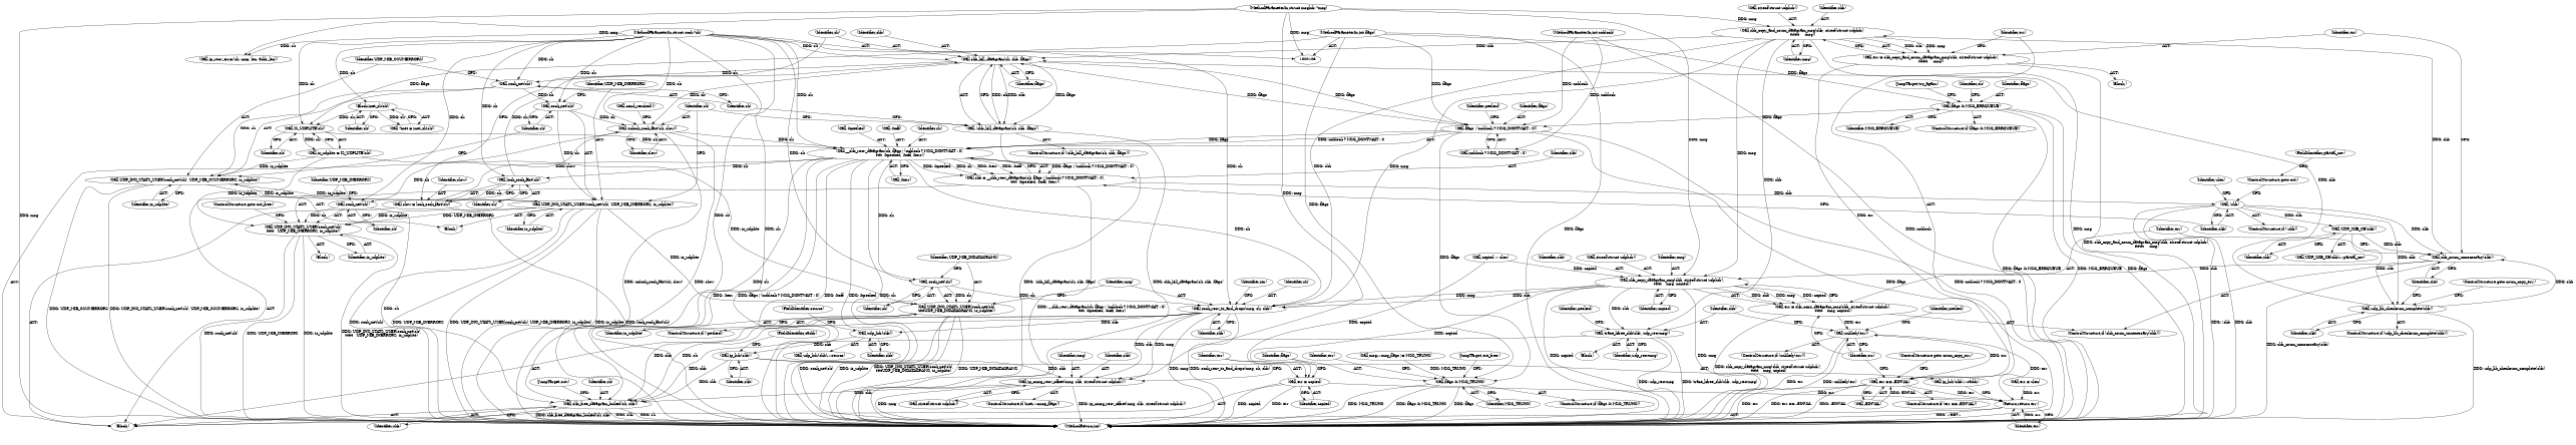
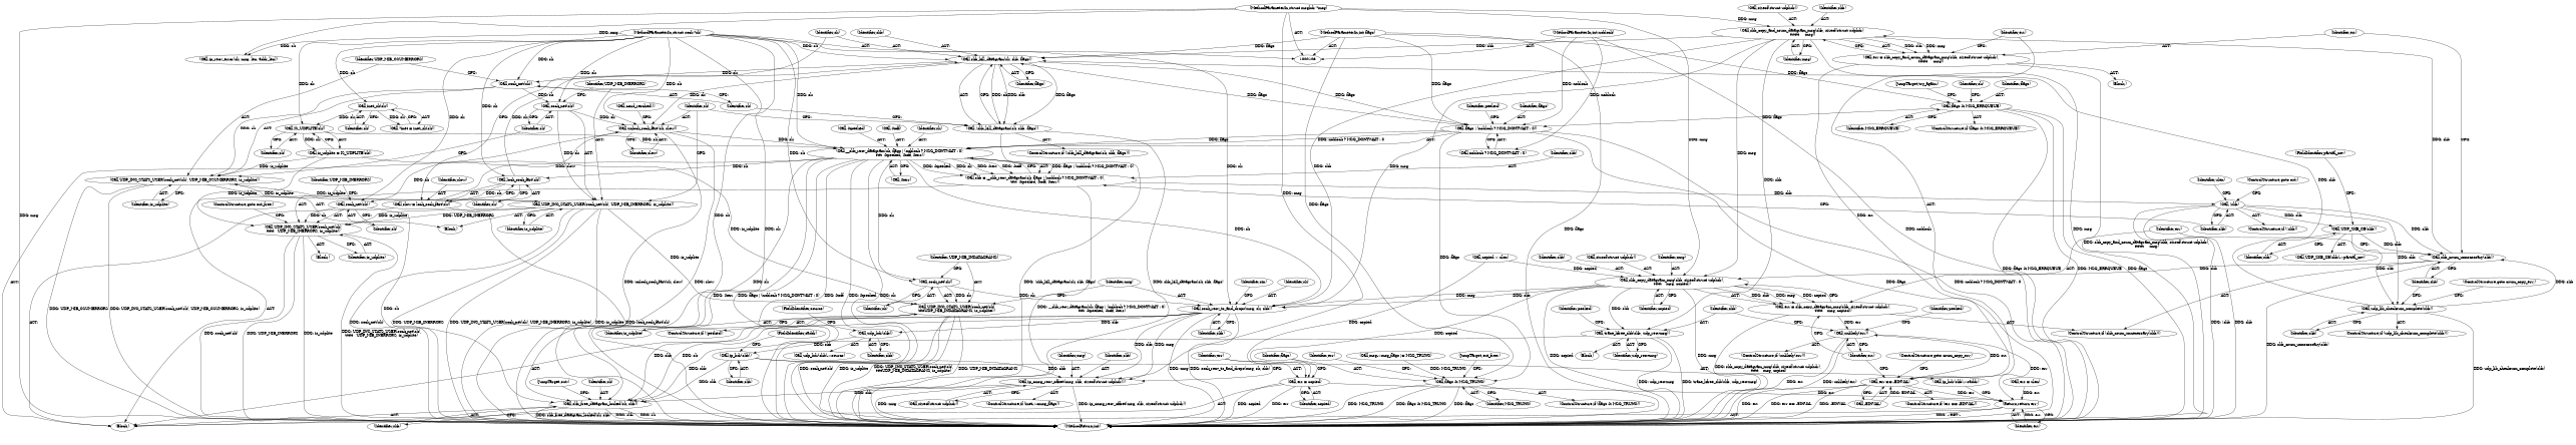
  digraph {
    n1 [label="(Call,skb_copy_and_csum_datagram_msg(skb, sizeof(struct udphdr),\n\t\t\t\t\t\t     msg))"]
    n2 [label="(Call,skb_kill_datagram(sk, skb, flags))"]
    n3 [label="(Call,skb_copy_datagram_msg(skb, sizeof(struct udphdr),\n \t\t\t\t\t    msg, copied))"]
    n4 [label="(Call,trace_kfree_skb(skb, udp_recvmsg))"]
    n5 [label="(Call,sock_recv_ts_and_drops(msg, sk, skb))"]
    n6 [label="(Call,err = skb_copy_and_csum_datagram_msg(skb, sizeof(struct udphdr),\n\t\t\t\t\t\t     msg))"]
    n7 [label="(MethodReturn,int)"]
    n8 [label="(Identifier,msg)"]
    n9 [label="(Call,unlock_sock_fast(sk, slow))"]
    n10 [label="(Call,sock_net(sk))"]
    n11 [label="(Call,flags | (noblock ? MSG_DONTWAIT : 0))"]
    n12 [label="(Call,!skb_kill_datagram(sk, skb, flags))"]
    n13 [label="(Identifier,flags)"]
    n14 [label="(Call,err = skb_copy_datagram_msg(skb, sizeof(struct udphdr),\n \t\t\t\t\t    msg, copied))"]
    n15 [label="(Call,err = copied)"]
    n16 [label="(Identifier,copied)"]
    n17 [label="(Call,skb_free_datagram_locked(sk, skb))"]
    n18 [label="(Identifier,udp_recvmsg)"]
    n19 [label="(Block,)"]
    n20 [label="(Block,)"]
    n21 [label="(Call,ip_cmsg_recv_offset(msg, skb, sizeof(struct udphdr)))"]
    n22 [label="(Call,udp_hdr(skb))"]
    n23 [label="(Identifier,skb)"]
    n24 [label="(Call,err == -EINVAL)"]
    n25 [label="(Block,)"]
    n26 [label="(Call,skb_csum_unnecessary(skb))"]
    n27 [label="(ControlStructure,if (skb_csum_unnecessary(skb)))"]
    n28 [label="(Identifier,skb)"]
    n29 [label="(Call,udp_lib_checksum_complete(skb))"]
    n30 [label="(Call,!skb)"]
    n31 [label="(Call,UDP_SKB_CB(skb))"]
    n32 [label="(ControlStructure,if (!skb))"]
    n33 [label="(Identifier,skb)"]
    n34 [label="(Identifier,skb)"]
    n35 [label="(ControlStructure,if (udp_lib_checksum_complete(skb)))"]
    n36 [label="(Call,UDP_SKB_CB(skb)->partial_cov)"]
    n37 [label="(Identifier,skb)"]
    n38 [label="(Call,skb = __skb_recv_datagram(sk, flags | (noblock ? MSG_DONTWAIT : 0),\n\t\t\t\t  &peeked, &off, &err))"]
    n39 [label="(Call,__skb_recv_datagram(sk, flags | (noblock ? MSG_DONTWAIT : 0),\n\t\t\t\t  &peeked, &off, &err))"]
    n40 [label="(Call,lock_sock_fast(sk))"]
    n41 [label="(Call,sock_net(sk))"]
    n42 [label="(Call,sock_net(sk))"]
    n43 [label="(Call,&err)"]
    n44 [label="(Call,slow = lock_sock_fast(sk))"]
    n45 [label="(Identifier,sk)"]
    n46 [label="(Identifier,skb)"]
    n47 [label="(Call,UDP_INC_STATS_USER(sock_net(sk),\n\t\t\t\t\t   UDP_MIB_INERRORS, is_udplite))"]
    n48 [label="(Identifier,sk)"]
    n49 [label="(Call,UDP_INC_STATS_USER(sock_net(sk),\n\t\t\t\tUDP_MIB_INDATAGRAMS, is_udplite))"]
    n50 [label="(Identifier,sk)"]
    n51 [label="(Call,IS_UDPLITE(sk))"]
    n52 [label="(Identifier,sk)"]
    n53 [label="(Call,is_udplite = IS_UDPLITE(sk))"]
    n54 [label="(Call,UDP_INC_STATS_USER(sock_net(sk), UDP_MIB_CSUMERRORS, is_udplite))"]
    n55 [label="(Call,ip_recv_error(sk, msg, len, addr_len))"]
-   n56 [label="(Block,inet_sk(sk))"]
+   n56 [label="(Call,inet_sk(sk))"]
    n57 [label="(Call,*inet = inet_sk(sk))"]
    n58 [label="(Identifier,sk)"]
    n59 [label="(MethodParameterIn,struct sock *sk)"]
    n60 [label="(Call,sock_net(sk))"]
    1000103
    n62 [label="(Identifier,slow)"]
    n63 [label="(Call,UDP_INC_STATS_USER(sock_net(sk), UDP_MIB_INERRORS, is_udplite))"]
    n64 [label="(Identifier,sk)"]
    n65 [label="(Identifier,sk)"]
    n66 [label="(Call,flags & MSG_TRUNC)"]
    n67 [label="(Call,noblock ? MSG_DONTWAIT : 0)"]
    n68 [label="(ControlStructure,if (!skb_kill_datagram(sk, skb, flags)))"]
    n69 [label="(MethodParameterIn,struct msghdr *msg)"]
    n70 [label="(Call,sizeof(struct udphdr))"]
    n71 [label="(ControlStructure,if (inet->cmsg_flags))"]
    n72 [label="(ControlStructure,if (flags & MSG_TRUNC))"]
    n73 [label="(Identifier,MSG_TRUNC)"]
    n74 [label="(Call,flags & MSG_ERRQUEUE)"]
    n75 [label="(Identifier,MSG_ERRQUEUE)"]
    n76 [label="(ControlStructure,if (flags & MSG_ERRQUEUE))"]
    n77 [label="(MethodParameterIn,int flags)"]
    n78 [label="(MethodParameterIn,int noblock)"]
    n79 [label="(Block,)"]
    n80 [label="(Identifier,is_udplite)"]
    n81 [label="(Identifier,is_udplite)"]
    n82 [label="(Call,unlikely(err))"]
    n83 [label="(Return,return err;)"]
    n84 [label="(Identifier,copied)"]
    n85 [label="(Identifier,err)"]
    n86 [label="(ControlStructure,if (unlikely(err)))"]
    n87 [label="(Identifier,err)"]
    n88 [label="(Call,ip_hdr(skb))"]
    n89 [label="(Call,udp_hdr(skb)->source)"]
    n90 [label="(Identifier,skb)"]
    n91 [label="(Call,ip_hdr(skb)->saddr)"]
    n92 [label="(Identifier,skb)"]
    n93 [label="(Call,-EINVAL)"]
    n94 [label="(ControlStructure,if (err == -EINVAL))"]
    n95 [label="(Block,)"]
    n96 [label="(Identifier,is_udplite)"]
    n97 [label="(Identifier,is_udplite)"]
    n98 [label="(ControlStructure,if (!peeked))"]
    n99 [label="(Identifier,sk)"]
    n100 [label="(Identifier,UDP_MIB_INERRORS)"]
    n101 [label="(Identifier,peeked)"]
    n102 [label="(Identifier,skb)"]
    n103 [label="(ControlStructure,goto out_free;)"]
    n104 [label="(Identifier,UDP_MIB_INDATAGRAMS)"]
    n105 [label="(Call,copied < ulen)"]
    n106 [label="(Identifier,UDP_MIB_INERRORS)"]
    n107 [label="(Identifier,peeked)"]
    n108 [label="(FieldIdentifier,partial_cov)"]
    n109 [label="(Identifier,sk)"]
    n110 [label="(Identifier,skb)"]
    n111 [label="(JumpTarget,out:)"]
    n112 [label="(Identifier,msg)"]
    n113 [label="(Identifier,skb)"]
    n114 [label="(Identifier,err)"]
    n115 [label="(JumpTarget,try_again:)"]
    n116 [label="(Identifier,ulen)"]
    n117 [label="(Identifier,sin)"]
    n118 [label="(Identifier,msg)"]
    n119 [label="(ControlStructure,goto csum_copy_err;)"]
    n120 [label="(Identifier,UDP_MIB_CSUMERRORS)"]
    n121 [label="(Identifier,flags)"]
    n122 [label="(Call,msg->msg_flags |= MSG_TRUNC)"]
    n123 [label="(ControlStructure,goto csum_copy_err;)"]
    n124 [label="(Identifier,skb)"]
    n125 [label="(Call,&peeked)"]
    n126 [label="(JumpTarget,out_free:)"]
    n127 [label="(Identifier,sk)"]
    n128 [label="(FieldIdentifier,source)"]
    n129 [label="(Identifier,skb)"]
    n130 [label="(Identifier,sk)"]
    n131 [label="(Call,&off)"]
    n132 [label="(Identifier,err)"]
    n133 [label="(Identifier,peeked)"]
    n134 [label="(Identifier,skb)"]
    n135 [label="(Call,cond_resched())"]
    n136 [label="(Identifier,msg)"]
    n137 [label="(Call,sizeof(struct udphdr))"]
    n138 [label="(Identifier,sk)"]
    n139 [label="(Identifier,sk)"]
    n140 [label="(Identifier,slow)"]
    n141 [label="(FieldIdentifier,saddr)"]
    n142 [label="(Call,err = ulen)"]
    n143 [label="(Identifier,flags)"]
    n144 [label="(ControlStructure,goto out;)"]
    n145 [label="(Identifier,flags)"]
    n146 [label="(Call,sizeof(struct udphdr))"]
    n147 [label="(Identifier,err)"]
    n148 [label="(Identifier,err)"]
    n149 [label="(Identifier,err)"]
    n1 -> n2 [label="DDG: skb"]
    n1 -> n3 [label="DDG: msg"]
    n1 -> n4 [label="DDG: skb"]
    n1 -> n5 [label="DDG: msg"]
    n1 -> n5 [label="DDG: skb"]
    n1 -> n6 [label="AST: "]
    n1 -> n6 [label="DDG: skb"]
    n1 -> n6 [label="DDG: msg"]
    n1 -> n7 [label="DDG: msg"]
    n1 -> n8 [label="CFG: "]
    n2 -> n9 [label="DDG: sk"]
    n2 -> n10 [label="DDG: sk"]
    n2 -> n11 [label="DDG: flags"]
    n2 -> n12 [label="AST: "]
    n2 -> n12 [label="DDG: sk"]
    n2 -> n12 [label="DDG: skb"]
    n2 -> n12 [label="DDG: flags"]
    n2 -> n13 [label="CFG: "]
    n3 -> n4 [label="DDG: skb"]
    n3 -> n5 [label="DDG: msg"]
    n3 -> n5 [label="DDG: skb"]
    n3 -> n7 [label="DDG: copied"]
    n3 -> n7 [label="DDG: msg"]
    n3 -> n14 [label="AST: "]
    n3 -> n14 [label="DDG: skb"]
    n3 -> n14 [label="DDG: msg"]
    n3 -> n14 [label="DDG: copied"]
    n3 -> n15 [label="DDG: copied"]
    n3 -> n16 [label="CFG: "]
    n4 -> n7 [label="DDG: udp_recvmsg"]
    n4 -> n7 [label="DDG: trace_kfree_skb(skb, udp_recvmsg)"]
    n4 -> n17 [label="DDG: skb"]
    n4 -> n18 [label="CFG: "]
    n4 -> n19 [label="AST: "]
    n5 -> n7 [label="DDG: sock_recv_ts_and_drops(msg, sk, skb)"]
    n5 -> n7 [label="DDG: msg"]
    n5 -> n17 [label="DDG: sk"]
    n5 -> n17 [label="DDG: skb"]
    n5 -> n20 [label="AST: "]
    n5 -> n21 [label="DDG: msg"]
    n5 -> n21 [label="DDG: skb"]
    n5 -> n22 [label="DDG: skb"]
    n5 -> n23 [label="CFG: "]
    n6 -> n1 [label="CFG: "]
    n6 -> n7 [label="DDG: skb_copy_and_csum_datagram_msg(skb, sizeof(struct udphdr),\n\t\t\t\t\t\t     msg)"]
    n6 -> n24 [label="DDG: err"]
    n6 -> n25 [label="AST: "]
    n8 -> n1 [label="AST: "]
    n9 -> n7 [label="DDG: unlock_sock_fast(sk, slow)"]
    n9 -> n7 [label="DDG: slow"]
    n9 -> n20 [label="AST: "]
    n9 -> n39 [label="DDG: sk"]
    n9 -> n62 [label="CFG: "]
    n10 -> n54 [label="AST: "]
    n10 -> n54 [label="DDG: sk"]
    n10 -> n60 [label="DDG: sk"]
    n10 -> n65 [label="CFG: "]
    n11 -> n2 [label="DDG: flags"]
    n11 -> n7 [label="DDG: noblock ? MSG_DONTWAIT : 0"]
    n11 -> n7 [label="DDG: flags"]
    n11 -> n39 [label="AST: "]
    n11 -> n39 [label="DDG: flags"]
    n11 -> n39 [label="DDG: noblock ? MSG_DONTWAIT : 0"]
    n11 -> n66 [label="DDG: flags"]
    n11 -> n67 [label="CFG: "]
    n12 -> n2 [label="CFG: "]
    n12 -> n7 [label="DDG: skb_kill_datagram(sk, skb, flags)"]
    n12 -> n7 [label="DDG: !skb_kill_datagram(sk, skb, flags)"]
    n12 -> n68 [label="AST: "]
    n13 -> n2 [label="AST: "]
    n14 -> n3 [label="CFG: "]
    n14 -> n7 [label="DDG: skb_copy_datagram_msg(skb, sizeof(struct udphdr),\n \t\t\t\t\t    msg, copied)"]
    n14 -> n27 [label="AST: "]
    n14 -> n82 [label="DDG: err"]
    n15 -> n7 [label="DDG: err"]
    n15 -> n7 [label="DDG: copied"]
    n15 -> n20 [label="AST: "]
    n15 -> n83 [label="DDG: err"]
    n15 -> n84 [label="CFG: "]
    n16 -> n3 [label="AST: "]
    n17 -> n7 [label="DDG: sk"]
    n17 -> n7 [label="DDG: skb_free_datagram_locked(sk, skb)"]
    n17 -> n7 [label="DDG: skb"]
    n17 -> n20 [label="AST: "]
    n17 -> n46 [label="CFG: "]
    n18 -> n4 [label="AST: "]
    n21 -> n7 [label="DDG: msg"]
    n21 -> n7 [label="DDG: ip_cmsg_recv_offset(msg, skb, sizeof(struct udphdr))"]
    n21 -> n17 [label="DDG: skb"]
    n21 -> n70 [label="CFG: "]
    n21 -> n71 [label="AST: "]
    n22 -> n88 [label="DDG: skb"]
    n22 -> n89 [label="AST: "]
    n22 -> n90 [label="CFG: "]
    n23 -> n5 [label="AST: "]
    n24 -> n7 [label="DDG: err == -EINVAL"]
    n24 -> n7 [label="DDG: -EINVAL"]
    n24 -> n7 [label="DDG: err"]
    n24 -> n82 [label="DDG: err"]
    n24 -> n83 [label="DDG: err"]
    n24 -> n93 [label="CFG: "]
    n24 -> n94 [label="AST: "]
    n26 -> n1 [label="DDG: skb"]
    n26 -> n3 [label="DDG: skb"]
    n26 -> n7 [label="DDG: skb_csum_unnecessary(skb)"]
    n26 -> n27 [label="AST: "]
    n26 -> n28 [label="CFG: "]
    n28 -> n26 [label="AST: "]
    n28 -> n29 [label="CFG: "]
    n29 -> n2 [label="DDG: skb"]
    n29 -> n7 [label="DDG: udp_lib_checksum_complete(skb)"]
    n29 -> n26 [label="DDG: skb"]
    n29 -> n34 [label="CFG: "]
    n29 -> n35 [label="AST: "]
    n30 -> n7 [label="DDG: !skb"]
    n30 -> n7 [label="DDG: skb"]
    n30 -> n26 [label="DDG: skb"]
    n30 -> n29 [label="DDG: skb"]
    n30 -> n31 [label="DDG: skb"]
    n30 -> n32 [label="AST: "]
    n30 -> n33 [label="CFG: "]
    n31 -> n26 [label="DDG: skb"]
    n31 -> n29 [label="DDG: skb"]
    n31 -> n36 [label="AST: "]
    n31 -> n37 [label="CFG: "]
    n33 -> n30 [label="AST: "]
    n33 -> n38 [label="CFG: "]
    n34 -> n29 [label="AST: "]
    n37 -> n31 [label="AST: "]
    n38 -> n7 [label="DDG: __skb_recv_datagram(sk, flags | (noblock ? MSG_DONTWAIT : 0),\n\t\t\t\t  &peeked, &off, &err)"]
    n38 -> n20 [label="AST: "]
    n38 -> n30 [label="DDG: skb"]
    n38 -> n39 [label="CFG: "]
    n39 -> n5 [label="DDG: sk"]
    n39 -> n7 [label="DDG: &off"]
    n39 -> n7 [label="DDG: &peeked"]
    n39 -> n7 [label="DDG: sk"]
    n39 -> n7 [label="DDG: &err"]
    n39 -> n7 [label="DDG: flags | (noblock ? MSG_DONTWAIT : 0)"]
    n39 -> n17 [label="DDG: sk"]
    n39 -> n38 [label="AST: "]
    n39 -> n38 [label="DDG: flags | (noblock ? MSG_DONTWAIT : 0)"]
    n39 -> n38 [label="DDG: &peeked"]
    n39 -> n38 [label="DDG: sk"]
    n39 -> n38 [label="DDG: &err"]
    n39 -> n38 [label="DDG: &off"]
    n39 -> n40 [label="DDG: sk"]
    n39 -> n41 [label="DDG: sk"]
    n39 -> n42 [label="DDG: sk"]
    n39 -> n43 [label="CFG: "]
    n40 -> n2 [label="DDG: sk"]
    n40 -> n44 [label="AST: "]
    n40 -> n44 [label="DDG: sk"]
    n40 -> n45 [label="CFG: "]
    n41 -> n17 [label="DDG: sk"]
    n41 -> n47 [label="AST: "]
    n41 -> n47 [label="DDG: sk"]
    n41 -> n48 [label="CFG: "]
    n42 -> n5 [label="DDG: sk"]
    n42 -> n49 [label="AST: "]
    n42 -> n49 [label="DDG: sk"]
    n42 -> n50 [label="CFG: "]
    n43 -> n39 [label="AST: "]
    n44 -> n7 [label="DDG: lock_sock_fast(sk)"]
    n44 -> n9 [label="DDG: slow"]
    n44 -> n20 [label="AST: "]
    n44 -> n40 [label="CFG: "]
    n45 -> n40 [label="AST: "]
    n46 -> n17 [label="AST: "]
    n47 -> n7 [label="DDG: is_udplite"]
    n47 -> n7 [label="DDG: UDP_INC_STATS_USER(sock_net(sk),\n\t\t\t\t\t   UDP_MIB_INERRORS, is_udplite)"]
    n47 -> n7 [label="DDG: sock_net(sk)"]
    n47 -> n7 [label="DDG: UDP_MIB_INERRORS"]
    n47 -> n95 [label="AST: "]
    n47 -> n96 [label="CFG: "]
    n48 -> n41 [label="AST: "]
    n49 -> n7 [label="DDG: is_udplite"]
    n49 -> n7 [label="DDG: UDP_INC_STATS_USER(sock_net(sk),\n\t\t\t\tUDP_MIB_INDATAGRAMS, is_udplite)"]
    n49 -> n7 [label="DDG: UDP_MIB_INDATAGRAMS"]
    n49 -> n7 [label="DDG: sock_net(sk)"]
    n49 -> n97 [label="CFG: "]
    n49 -> n98 [label="AST: "]
    n50 -> n42 [label="AST: "]
    n51 -> n39 [label="DDG: sk"]
    n51 -> n52 [label="CFG: "]
    n51 -> n53 [label="AST: "]
    n51 -> n53 [label="DDG: sk"]
    n52 -> n51 [label="AST: "]
    n53 -> n47 [label="DDG: is_udplite"]
    n53 -> n49 [label="DDG: is_udplite"]
    n53 -> n51 [label="CFG: "]
    n53 -> n54 [label="DDG: is_udplite"]
    n54 -> n7 [label="DDG: UDP_INC_STATS_USER(sock_net(sk), UDP_MIB_CSUMERRORS, is_udplite)"]
    n54 -> n7 [label="DDG: UDP_MIB_CSUMERRORS"]
    n54 -> n63 [label="DDG: is_udplite"]
    n54 -> n79 [label="AST: "]
    n54 -> n81 [label="CFG: "]
    n56 -> n51 [label="DDG: sk"]
    n56 -> n57 [label="AST: "]
    n56 -> n57 [label="DDG: sk"]
    n56 -> n58 [label="CFG: "]
    n57 -> n56 [label="CFG: "]
    n58 -> n56 [label="AST: "]
    n59 -> n2 [label="DDG: sk"]
    n59 -> n5 [label="DDG: sk"]
    n59 -> n7 [label="DDG: sk"]
    n59 -> n9 [label="DDG: sk"]
    n59 -> n10 [label="DDG: sk"]
    n59 -> n17 [label="DDG: sk"]
    n59 -> n39 [label="DDG: sk"]
    n59 -> n40 [label="DDG: sk"]
    n59 -> n41 [label="DDG: sk"]
    n59 -> n42 [label="DDG: sk"]
    n59 -> n51 [label="DDG: sk"]
    n59 -> n55 [label="DDG: sk"]
    n59 -> n56 [label="DDG: sk"]
    n59 -> n60 [label="DDG: sk"]
    n59 -> 1000103 [label="AST: "]
    n60 -> n9 [label="DDG: sk"]
    n60 -> n63 [label="AST: "]
    n60 -> n63 [label="DDG: sk"]
    n60 -> n64 [label="CFG: "]
    n62 -> n9 [label="AST: "]
    n63 -> n7 [label="DDG: sock_net(sk)"]
    n63 -> n7 [label="DDG: UDP_MIB_INERRORS"]
    n63 -> n7 [label="DDG: UDP_INC_STATS_USER(sock_net(sk), UDP_MIB_INERRORS, is_udplite)"]
    n63 -> n7 [label="DDG: is_udplite"]
    n63 -> n47 [label="DDG: UDP_MIB_INERRORS"]
    n63 -> n47 [label="DDG: is_udplite"]
    n63 -> n49 [label="DDG: is_udplite"]
    n63 -> n54 [label="DDG: is_udplite"]
    n63 -> n79 [label="AST: "]
    n63 -> n80 [label="CFG: "]
    n64 -> n54 [label="CFG: "]
    n64 -> n60 [label="AST: "]
    n65 -> n10 [label="AST: "]
    n65 -> n12 [label="CFG: "]
    n66 -> n7 [label="DDG: flags & MSG_TRUNC"]
    n66 -> n7 [label="DDG: flags"]
    n66 -> n7 [label="DDG: MSG_TRUNC"]
    n66 -> n72 [label="AST: "]
    n66 -> n73 [label="CFG: "]
    n67 -> n11 [label="AST: "]
    n69 -> n1 [label="DDG: msg"]
    n69 -> n3 [label="DDG: msg"]
    n69 -> n7 [label="DDG: msg"]
    n69 -> n21 [label="DDG: msg"]
    n69 -> n55 [label="DDG: msg"]
-   n69 -> 1000103 [label="DDG: msg"]
+   n69 -> 1000103 [label="AST: "]
    n70 -> n21 [label="AST: "]
    n73 -> n66 [label="AST: "]
    n74 -> n7 [label="DDG: flags & MSG_ERRQUEUE"]
    n74 -> n7 [label="DDG: MSG_ERRQUEUE"]
    n74 -> n7 [label="DDG: flags"]
    n74 -> n11 [label="DDG: flags"]
    n74 -> n75 [label="CFG: "]
    n74 -> n76 [label="AST: "]
    n75 -> n74 [label="AST: "]
-   n77 -> n51 [label="DDG: flags"]
+   n77 -> n2 [label="DDG: flags"]
    n77 -> n7 [label="DDG: flags"]
    n77 -> n11 [label="DDG: flags"]
    n77 -> 1000103 [label="AST: "]
    n77 -> n66 [label="DDG: flags"]
    n77 -> n74 [label="DDG: flags"]
    n78 -> n7 [label="DDG: noblock"]
    n78 -> n11 [label="DDG: noblock"]
+   n78 -> 1000103 [label="AST: "]
    n78 -> n67 [label="DDG: noblock"]
    n80 -> n63 [label="AST: "]
    n81 -> n54 [label="AST: "]
    n82 -> n7 [label="DDG: unlikely(err)"]
    n82 -> n7 [label="DDG: err"]
    n82 -> n83 [label="DDG: err"]
    n82 -> n85 [label="CFG: "]
    n82 -> n86 [label="AST: "]
    n83 -> n7 [label="DDG: <RET>"]
    n83 -> n20 [label="AST: "]
    n83 -> n87 [label="CFG: "]
    n84 -> n15 [label="AST: "]
    n85 -> n14 [label="CFG: "]
    n85 -> n24 [label="CFG: "]
    n85 -> n82 [label="AST: "]
    n87 -> n83 [label="AST: "]
    n87 -> n83 [label="DDG: err"]
    n88 -> n17 [label="DDG: skb"]
    n88 -> n21 [label="DDG: skb"]
    n88 -> n91 [label="AST: "]
    n88 -> n92 [label="CFG: "]
    n90 -> n22 [label="AST: "]
    n91 -> n83 [label="CFG: "]
    n92 -> n88 [label="AST: "]
    n93 -> n24 [label="AST: "]
    n93 -> n24 [label="DDG: EINVAL"]
    n96 -> n47 [label="AST: "]
    n97 -> n49 [label="AST: "]
    n99 -> n9 [label="AST: "]
    n99 -> n12 [label="CFG: "]
    n99 -> n63 [label="CFG: "]
    n100 -> n41 [label="CFG: "]
    n100 -> n47 [label="AST: "]
    n101 -> n11 [label="CFG: "]
    n102 -> n4 [label="AST: "]
    n102 -> n82 [label="CFG: "]
    n103 -> n47 [label="CFG: "]
    n104 -> n42 [label="CFG: "]
    n104 -> n49 [label="AST: "]
    n105 -> n3 [label="DDG: copied"]
    n105 -> n15 [label="DDG: copied"]
    n106 -> n60 [label="CFG: "]
    n106 -> n63 [label="AST: "]
    n107 -> n4 [label="CFG: "]
-   n108 -> n144 [label="CFG: "]
+   n108 -> n31 [label="CFG: "]
    n109 -> n39 [label="AST: "]
    n110 -> n2 [label="AST: "]
    n111 -> n17 [label="CFG: "]
    n112 -> n3 [label="AST: "]
    n113 -> n3 [label="AST: "]
    n114 -> n6 [label="CFG: "]
    n114 -> n24 [label="AST: "]
    n115 -> n74 [label="CFG: "]
    n116 -> n30 [label="CFG: "]
    n117 -> n5 [label="CFG: "]
    n118 -> n5 [label="AST: "]
    n118 -> n49 [label="CFG: "]
    n119 -> n29 [label="CFG: "]
    n120 -> n10 [label="CFG: "]
    n120 -> n54 [label="AST: "]
    n121 -> n11 [label="AST: "]
    n122 -> n66 [label="DDG: MSG_TRUNC"]
    n123 -> n24 [label="CFG: "]
    n124 -> n1 [label="AST: "]
    n125 -> n39 [label="AST: "]
    n126 -> n66 [label="CFG: "]
    n127 -> n74 [label="CFG: "]
    n128 -> n22 [label="CFG: "]
    n129 -> n38 [label="AST: "]
    n130 -> n5 [label="AST: "]
    n131 -> n39 [label="AST: "]
    n132 -> n15 [label="AST: "]
    n132 -> n21 [label="CFG: "]
    n133 -> n82 [label="CFG: "]
    n134 -> n21 [label="AST: "]
    n135 -> n9 [label="CFG: "]
    n136 -> n21 [label="AST: "]
    n137 -> n3 [label="AST: "]
    n138 -> n2 [label="AST: "]
    n138 -> n44 [label="CFG: "]
    n139 -> n17 [label="AST: "]
    n140 -> n44 [label="AST: "]
    n141 -> n88 [label="CFG: "]
    n142 -> n83 [label="DDG: err"]
    n143 -> n15 [label="CFG: "]
    n143 -> n66 [label="AST: "]
    n144 -> n30 [label="CFG: "]
    n145 -> n74 [label="AST: "]
    n146 -> n1 [label="AST: "]
    n147 -> n66 [label="CFG: "]
    n148 -> n14 [label="AST: "]
    n148 -> n26 [label="CFG: "]
    n149 -> n6 [label="AST: "]
    n149 -> n26 [label="CFG: "]
  }
